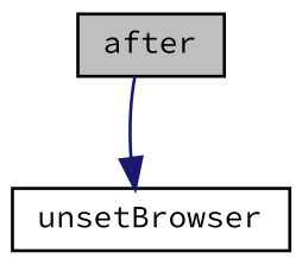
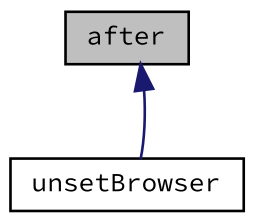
  digraph {
    rankdir=TB
    fontname="Source Code Pro"
    node [color=black fontname="Source Code Pro" fontsize=10 shape=record style=filled]
    n1 [fillcolor=grey75 fontcolor=black height=0.2 label=after width=0.4]
    n2 [fillcolor=white height=0.2 label=unsetBrowser width=0.4]
-   n1 -> n2 [color=midnightblue fontname="Source Code Pro" fontsize=10 labelfontname=Helvetica labelfontsize=10 style=solid]
+   n2 -> n1 [color=midnightblue fontname="Source Code Pro" fontsize=10 labelfontname=Helvetica labelfontsize=10 style=solid]
  }
